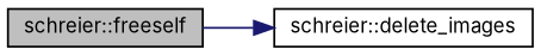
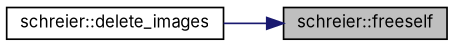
  digraph {
    rankdir=LR
    fontname=Inter
    node [color=black fontname=Inter fontsize=10 shape=record style=filled]
    n1 [fillcolor=grey75 fontcolor=black height=0.2 label="schreier::freeself" width=0.4]
    n2 [fillcolor=white height=0.2 label="schreier::delete_images" width=0.4]
-   n1 -> n2 [color=midnightblue fontname=Inter fontsize=10 labelfontname=Helvetica labelfontsize=10 style=solid]
+   n2 -> n1 [color=midnightblue fontname=Inter fontsize=10 labelfontname=Helvetica labelfontsize=10 style=solid]
  }
